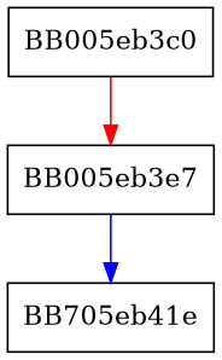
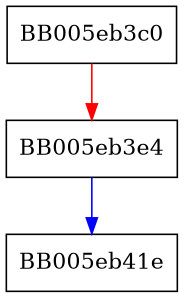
  digraph {
    splines=ortho
    node [shape=box]
    BB005eb3c0
-   BB005eb3e7
-   BB005eb41e [label=BB705eb41e]
+   BB005eb3e7 [label=BB005eb3e4]
+   BB005eb41e
    BB005eb3c0 -> BB005eb3e7 [color=red]
    BB005eb3e7 -> BB005eb41e [color=blue]
  }
